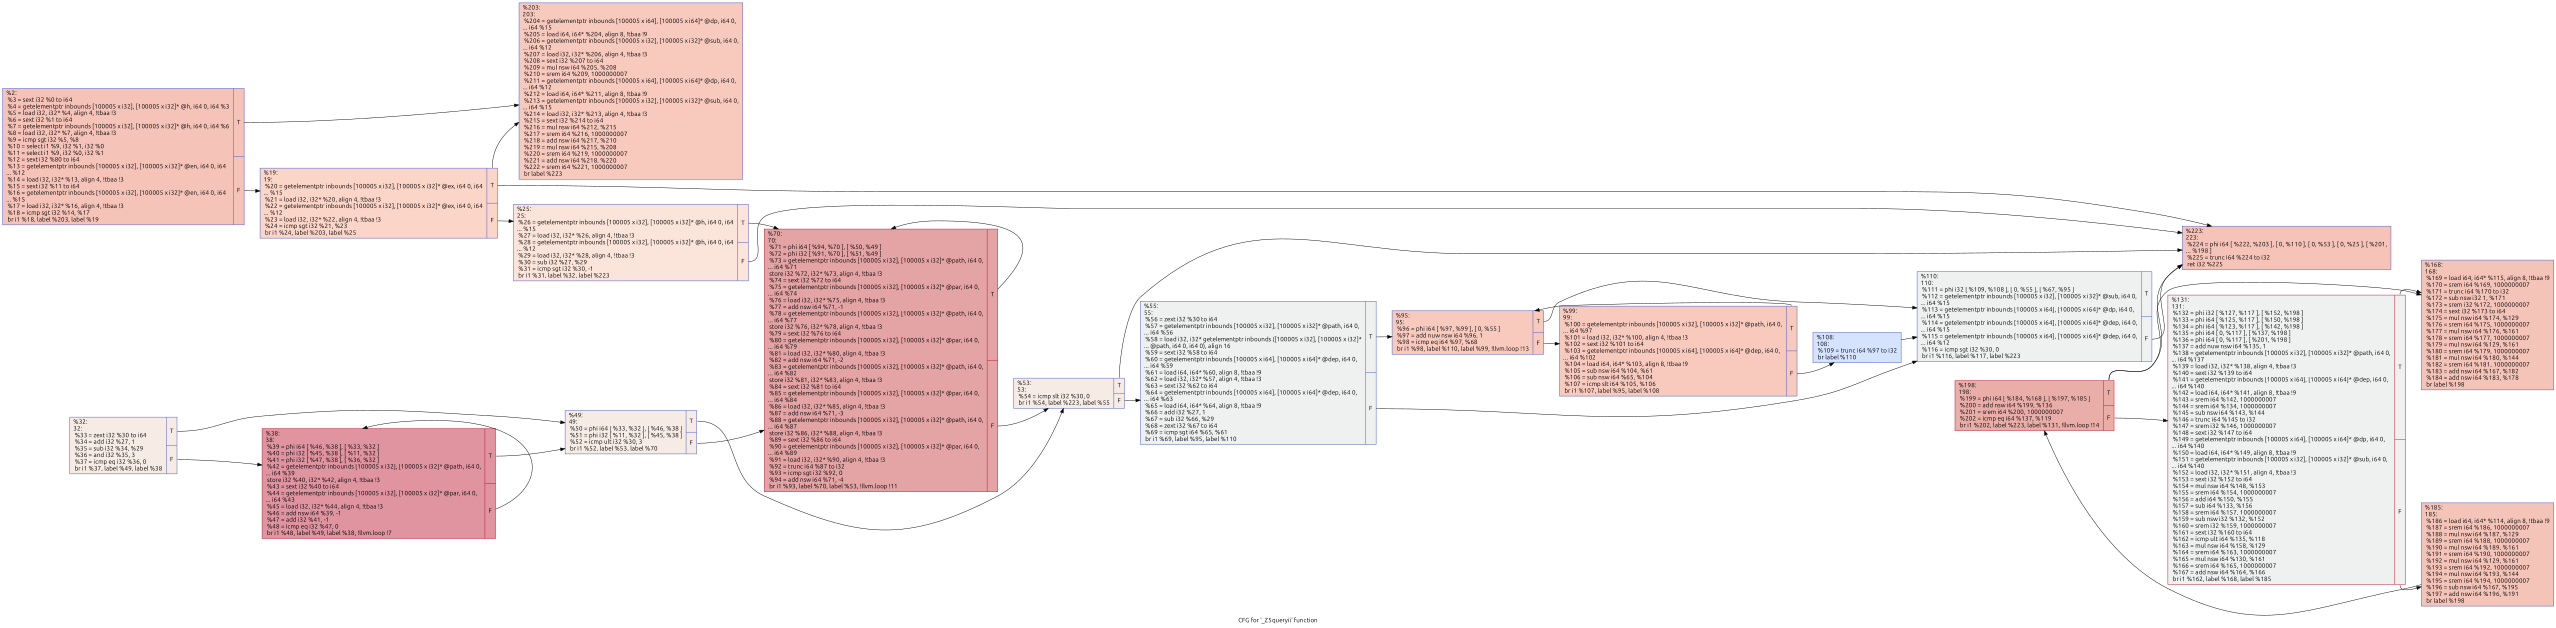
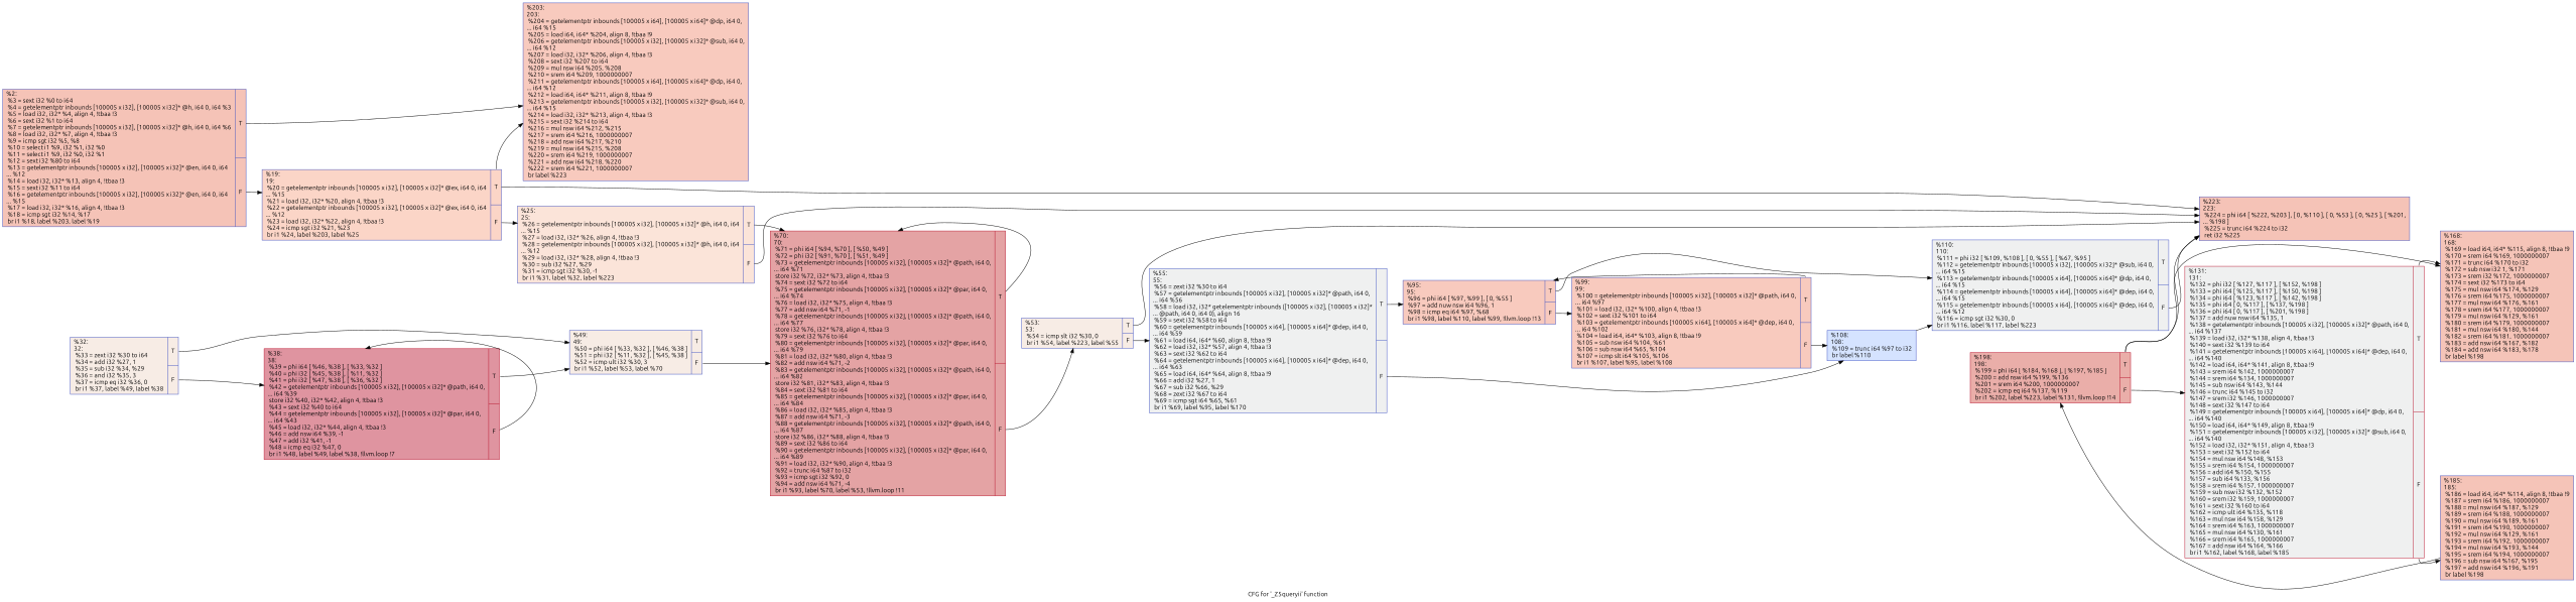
  digraph {
    fontname=Ubuntu
    label="CFG for '_Z5queryii' function"
    rankdir=LR
    node [color="#3d50c3ff" fillcolor="#ef886b70" fontname=Ubuntu shape=record style=filled]
    edge [fontname=Ubuntu tailport=s0]
    n1 [fillcolor="#e8765c70" label="{%2:\l  %3 = sext i32 %0 to i64\l  %4 = getelementptr inbounds [100005 x i32], [100005 x i32]* @h, i64 0, i64 %3\l  %5 = load i32, i32* %4, align 4, !tbaa !3\l  %6 = sext i32 %1 to i64\l  %7 = getelementptr inbounds [100005 x i32], [100005 x i32]* @h, i64 0, i64 %6\l  %8 = load i32, i32* %7, align 4, !tbaa !3\l  %9 = icmp sgt i32 %5, %8\l  %10 = select i1 %9, i32 %1, i32 %0\l  %11 = select i1 %9, i32 %0, i32 %1\l  %12 = sext i32 %80 to i64\l  %13 = getelementptr inbounds [100005 x i32], [100005 x i32]* @en, i64 0, i64\l... %12\l  %14 = load i32, i32* %13, align 4, !tbaa !3\l  %15 = sext i32 %11 to i64\l  %16 = getelementptr inbounds [100005 x i32], [100005 x i32]* @en, i64 0, i64\l... %15\l  %17 = load i32, i32* %16, align 4, !tbaa !3\l  %18 = icmp sgt i32 %14, %17\l  br i1 %18, label %203, label %19\l|{<s0>T|<s1>F}}"]
    n2 [label="{%203:\l203:                                              \l  %204 = getelementptr inbounds [100005 x i64], [100005 x i64]* @dp, i64 0,\l... i64 %15\l  %205 = load i64, i64* %204, align 8, !tbaa !9\l  %206 = getelementptr inbounds [100005 x i32], [100005 x i32]* @sub, i64 0,\l... i64 %12\l  %207 = load i32, i32* %206, align 4, !tbaa !3\l  %208 = sext i32 %207 to i64\l  %209 = mul nsw i64 %205, %208\l  %210 = srem i64 %209, 1000000007\l  %211 = getelementptr inbounds [100005 x i64], [100005 x i64]* @dp, i64 0,\l... i64 %12\l  %212 = load i64, i64* %211, align 8, !tbaa !9\l  %213 = getelementptr inbounds [100005 x i32], [100005 x i32]* @sub, i64 0,\l... i64 %15\l  %214 = load i32, i32* %213, align 4, !tbaa !3\l  %215 = sext i32 %214 to i64\l  %216 = mul nsw i64 %212, %215\l  %217 = srem i64 %216, 1000000007\l  %218 = add nsw i64 %217, %210\l  %219 = mul nsw i64 %215, %208\l  %220 = srem i64 %219, 1000000007\l  %221 = add nsw i64 %218, %220\l  %222 = srem i64 %221, 1000000007\l  br label %223\l}"]
    n3 [fillcolor="#f5a08170" label="{%19:\l19:                                               \l  %20 = getelementptr inbounds [100005 x i32], [100005 x i32]* @ex, i64 0, i64\l... %15\l  %21 = load i32, i32* %20, align 4, !tbaa !3\l  %22 = getelementptr inbounds [100005 x i32], [100005 x i32]* @ex, i64 0, i64\l... %12\l  %23 = load i32, i32* %22, align 4, !tbaa !3\l  %24 = icmp sgt i32 %21, %23\l  br i1 %24, label %203, label %25\l|{<s0>T|<s1>F}}"]
    n4 [fillcolor="#e8765c70" label="{%223:\l223:                                              \l  %224 = phi i64 [ %222, %203 ], [ 0, %110 ], [ 0, %53 ], [ 0, %25 ], [ %201,\l... %198 ]\l  %225 = trunc i64 %224 to i32\l  ret i32 %225\l}"]
    n5 [fillcolor="#f5c1a970" label="{%25:\l25:                                               \l  %26 = getelementptr inbounds [100005 x i32], [100005 x i32]* @h, i64 0, i64\l... %15\l  %27 = load i32, i32* %26, align 4, !tbaa !3\l  %28 = getelementptr inbounds [100005 x i32], [100005 x i32]* @h, i64 0, i64\l... %12\l  %29 = load i32, i32* %28, align 4, !tbaa !3\l  %30 = sub i32 %27, %29\l  %31 = icmp sgt i32 %30, -1\l  br i1 %31, label %32, label %223\l|{<s0>T|<s1>F}}"]
    n6 [color="#b70d28ff" fillcolor="#c32e3170" label="{%70:\l70:                                               \l  %71 = phi i64 [ %94, %70 ], [ %50, %49 ]\l  %72 = phi i32 [ %91, %70 ], [ %51, %49 ]\l  %73 = getelementptr inbounds [100005 x i32], [100005 x i32]* @path, i64 0,\l... i64 %71\l  store i32 %72, i32* %73, align 4, !tbaa !3\l  %74 = sext i32 %72 to i64\l  %75 = getelementptr inbounds [100005 x i32], [100005 x i32]* @par, i64 0,\l... i64 %74\l  %76 = load i32, i32* %75, align 4, !tbaa !3\l  %77 = add nsw i64 %71, -1\l  %78 = getelementptr inbounds [100005 x i32], [100005 x i32]* @path, i64 0,\l... i64 %77\l  store i32 %76, i32* %78, align 4, !tbaa !3\l  %79 = sext i32 %76 to i64\l  %80 = getelementptr inbounds [100005 x i32], [100005 x i32]* @par, i64 0,\l... i64 %79\l  %81 = load i32, i32* %80, align 4, !tbaa !3\l  %82 = add nsw i64 %71, -2\l  %83 = getelementptr inbounds [100005 x i32], [100005 x i32]* @path, i64 0,\l... i64 %82\l  store i32 %81, i32* %83, align 4, !tbaa !3\l  %84 = sext i32 %81 to i64\l  %85 = getelementptr inbounds [100005 x i32], [100005 x i32]* @par, i64 0,\l... i64 %84\l  %86 = load i32, i32* %85, align 4, !tbaa !3\l  %87 = add nsw i64 %71, -3\l  %88 = getelementptr inbounds [100005 x i32], [100005 x i32]* @path, i64 0,\l... i64 %87\l  store i32 %86, i32* %88, align 4, !tbaa !3\l  %89 = sext i32 %86 to i64\l  %90 = getelementptr inbounds [100005 x i32], [100005 x i32]* @par, i64 0,\l... i64 %89\l  %91 = load i32, i32* %90, align 4, !tbaa !3\l  %92 = trunc i64 %87 to i32\l  %93 = icmp sgt i32 %92, 0\l  %94 = add nsw i64 %71, -4\l  br i1 %93, label %70, label %53, !llvm.loop !11\l|{<s0>T|<s1>F}}"]
    n7 [fillcolor="#ecd3c570" label="{%32:\l32:                                               \l  %33 = zext i32 %30 to i64\l  %34 = add i32 %27, 1\l  %35 = sub i32 %34, %29\l  %36 = and i32 %35, 3\l  %37 = icmp eq i32 %36, 0\l  br i1 %37, label %49, label %38\l|{<s0>T|<s1>F}}"]
    n8 [fillcolor="#ecd3c570" label="{%49:\l49:                                               \l  %50 = phi i64 [ %33, %32 ], [ %46, %38 ]\l  %51 = phi i32 [ %11, %32 ], [ %45, %38 ]\l  %52 = icmp ult i32 %30, 3\l  br i1 %52, label %53, label %70\l|{<s0>T|<s1>F}}"]
    n9 [color="#b70d28ff" fillcolor="#b70d2870" label="{%38:\l38:                                               \l  %39 = phi i64 [ %46, %38 ], [ %33, %32 ]\l  %40 = phi i32 [ %45, %38 ], [ %11, %32 ]\l  %41 = phi i32 [ %47, %38 ], [ %36, %32 ]\l  %42 = getelementptr inbounds [100005 x i32], [100005 x i32]* @path, i64 0,\l... i64 %39\l  store i32 %40, i32* %42, align 4, !tbaa !3\l  %43 = sext i32 %40 to i64\l  %44 = getelementptr inbounds [100005 x i32], [100005 x i32]* @par, i64 0,\l... i64 %43\l  %45 = load i32, i32* %44, align 4, !tbaa !3\l  %46 = add nsw i64 %39, -1\l  %47 = add i32 %41, -1\l  %48 = icmp eq i32 %47, 0\l  br i1 %48, label %49, label %38, !llvm.loop !7\l|{<s0>T|<s1>F}}"]
    n10 [fillcolor="#ecd3c570" label="{%53:\l53:                                               \l  %54 = icmp slt i32 %30, 0\l  br i1 %54, label %223, label %55\l|{<s0>T|<s1>F}}"]
-   n11 [fillcolor="#dbdcde70" label="{%55:\l55:                                               \l  %56 = zext i32 %30 to i64\l  %57 = getelementptr inbounds [100005 x i32], [100005 x i32]* @path, i64 0,\l... i64 %56\l  %58 = load i32, i32* getelementptr inbounds ([100005 x i32], [100005 x i32]*\l... @path, i64 0, i64 0), align 16\l  %59 = sext i32 %58 to i64\l  %60 = getelementptr inbounds [100005 x i64], [100005 x i64]* @dep, i64 0,\l... i64 %59\l  %61 = load i64, i64* %60, align 8, !tbaa !9\l  %62 = load i32, i32* %57, align 4, !tbaa !3\l  %63 = sext i32 %62 to i64\l  %64 = getelementptr inbounds [100005 x i64], [100005 x i64]* @dep, i64 0,\l... i64 %63\l  %65 = load i64, i64* %64, align 8, !tbaa !9\l  %66 = add i32 %27, 1\l  %67 = sub i32 %66, %29\l  %68 = zext i32 %67 to i64\l  %69 = icmp sgt i64 %65, %61\l  br i1 %69, label %95, label %110\l|{<s0>T|<s1>F}}"]
+   n11 [fillcolor="#dbdcde70" label="{%55:\l55:                                               \l  %56 = zext i32 %30 to i64\l  %57 = getelementptr inbounds [100005 x i32], [100005 x i32]* @path, i64 0,\l... i64 %56\l  %58 = load i32, i32* getelementptr inbounds ([100005 x i32], [100005 x i32]*\l... @path, i64 0, i64 0), align 16\l  %59 = sext i32 %58 to i64\l  %60 = getelementptr inbounds [100005 x i64], [100005 x i64]* @dep, i64 0,\l... i64 %59\l  %61 = load i64, i64* %60, align 8, !tbaa !9\l  %62 = load i32, i32* %57, align 4, !tbaa !3\l  %63 = sext i32 %62 to i64\l  %64 = getelementptr inbounds [100005 x i64], [100005 x i64]* @dep, i64 0,\l... i64 %63\l  %65 = load i64, i64* %64, align 8, !tbaa !9\l  %66 = add i32 %27, 1\l  %67 = sub i32 %66, %29\l  %68 = zext i32 %67 to i64\l  %69 = icmp sgt i64 %65, %61\l  br i1 %69, label %95, label %170\l|{<s0>T|<s1>F}}"]
    n12 [label="{%95:\l95:                                               \l  %96 = phi i64 [ %97, %99 ], [ 0, %55 ]\l  %97 = add nuw nsw i64 %96, 1\l  %98 = icmp eq i64 %97, %68\l  br i1 %98, label %110, label %99, !llvm.loop !13\l|{<s0>T|<s1>F}}"]
    n13 [fillcolor="#dbdcde70" label="{%110:\l110:                                              \l  %111 = phi i32 [ %109, %108 ], [ 0, %55 ], [ %67, %95 ]\l  %112 = getelementptr inbounds [100005 x i32], [100005 x i32]* @sub, i64 0,\l... i64 %15\l  %113 = getelementptr inbounds [100005 x i64], [100005 x i64]* @dp, i64 0,\l... i64 %15\l  %114 = getelementptr inbounds [100005 x i64], [100005 x i64]* @dep, i64 0,\l... i64 %15\l  %115 = getelementptr inbounds [100005 x i64], [100005 x i64]* @dep, i64 0,\l... i64 %12\l  %116 = icmp sgt i32 %30, 0\l  br i1 %116, label %117, label %223\l|{<s0>T|<s1>F}}"]
    n14 [label="{%99:\l99:                                               \l  %100 = getelementptr inbounds [100005 x i32], [100005 x i32]* @path, i64 0,\l... i64 %97\l  %101 = load i32, i32* %100, align 4, !tbaa !3\l  %102 = sext i32 %101 to i64\l  %103 = getelementptr inbounds [100005 x i64], [100005 x i64]* @dep, i64 0,\l... i64 %102\l  %104 = load i64, i64* %103, align 8, !tbaa !9\l  %105 = sub nsw i64 %104, %61\l  %106 = sub nsw i64 %65, %104\l  %107 = icmp slt i64 %105, %106\l  br i1 %107, label %95, label %108\l|{<s0>T|<s1>F}}"]
    n15 [fillcolor="#a1c0ff70" label="{%108:\l108:                                              \l  %109 = trunc i64 %97 to i32\l  br label %110\l}"]
    n16 [color="#b70d28ff" fillcolor="#dbdcde70" label="{%131:\l131:                                              \l  %132 = phi i32 [ %127, %117 ], [ %152, %198 ]\l  %133 = phi i64 [ %125, %117 ], [ %150, %198 ]\l  %134 = phi i64 [ %123, %117 ], [ %142, %198 ]\l  %135 = phi i64 [ 0, %117 ], [ %137, %198 ]\l  %136 = phi i64 [ 0, %117 ], [ %201, %198 ]\l  %137 = add nuw nsw i64 %135, 1\l  %138 = getelementptr inbounds [100005 x i32], [100005 x i32]* @path, i64 0,\l... i64 %137\l  %139 = load i32, i32* %138, align 4, !tbaa !3\l  %140 = sext i32 %139 to i64\l  %141 = getelementptr inbounds [100005 x i64], [100005 x i64]* @dep, i64 0,\l... i64 %140\l  %142 = load i64, i64* %141, align 8, !tbaa !9\l  %143 = srem i64 %142, 1000000007\l  %144 = srem i64 %134, 1000000007\l  %145 = sub nsw i64 %143, %144\l  %146 = trunc i64 %145 to i32\l  %147 = srem i32 %146, 1000000007\l  %148 = sext i32 %147 to i64\l  %149 = getelementptr inbounds [100005 x i64], [100005 x i64]* @dp, i64 0,\l... i64 %140\l  %150 = load i64, i64* %149, align 8, !tbaa !9\l  %151 = getelementptr inbounds [100005 x i32], [100005 x i32]* @sub, i64 0,\l... i64 %140\l  %152 = load i32, i32* %151, align 4, !tbaa !3\l  %153 = sext i32 %152 to i64\l  %154 = mul nsw i64 %148, %153\l  %155 = srem i64 %154, 1000000007\l  %156 = add i64 %150, %155\l  %157 = sub i64 %133, %156\l  %158 = srem i64 %157, 1000000007\l  %159 = sub nsw i32 %132, %152\l  %160 = srem i32 %159, 1000000007\l  %161 = sext i32 %160 to i64\l  %162 = icmp ult i64 %135, %118\l  %163 = mul nsw i64 %158, %129\l  %164 = srem i64 %163, 1000000007\l  %165 = mul nsw i64 %130, %161\l  %166 = srem i64 %165, 1000000007\l  %167 = add nsw i64 %164, %166\l  br i1 %162, label %168, label %185\l|{<s0>T|<s1>F}}"]
    n17 [fillcolor="#e97a5f70" label="{%168:\l168:                                              \l  %169 = load i64, i64* %115, align 8, !tbaa !9\l  %170 = srem i64 %169, 1000000007\l  %171 = trunc i64 %170 to i32\l  %172 = sub nsw i32 1, %171\l  %173 = srem i32 %172, 1000000007\l  %174 = sext i32 %173 to i64\l  %175 = mul nsw i64 %174, %129\l  %176 = srem i64 %175, 1000000007\l  %177 = mul nsw i64 %176, %161\l  %178 = srem i64 %177, 1000000007\l  %179 = mul nsw i64 %129, %161\l  %180 = srem i64 %179, 1000000007\l  %181 = mul nsw i64 %180, %144\l  %182 = srem i64 %181, 1000000007\l  %183 = add nsw i64 %167, %182\l  %184 = add nsw i64 %183, %178\l  br label %198\l}"]
    n18 [fillcolor="#e97a5f70" label="{%185:\l185:                                              \l  %186 = load i64, i64* %114, align 8, !tbaa !9\l  %187 = srem i64 %186, 1000000007\l  %188 = mul nsw i64 %187, %129\l  %189 = srem i64 %188, 1000000007\l  %190 = mul nsw i64 %189, %161\l  %191 = srem i64 %190, 1000000007\l  %192 = mul nsw i64 %129, %161\l  %193 = srem i64 %192, 1000000007\l  %194 = mul nsw i64 %193, %144\l  %195 = srem i64 %194, 1000000007\l  %196 = sub nsw i64 %167, %195\l  %197 = add nsw i64 %196, %191\l  br label %198\l}"]
    n19 [color="#b70d28ff" fillcolor="#d0473d70" label="{%198:\l198:                                              \l  %199 = phi i64 [ %184, %168 ], [ %197, %185 ]\l  %200 = add nsw i64 %199, %136\l  %201 = srem i64 %200, 1000000007\l  %202 = icmp eq i64 %137, %119\l  br i1 %202, label %223, label %131, !llvm.loop !14\l|{<s0>T|<s1>F}}"]
    n1 -> n2
    n1 -> n3 [tailport=s1]
    n3 -> n2
    n3 -> n4
    n3 -> n5 [tailport=s1]
    n5 -> n4 [tailport=s1]
    n5 -> n6
    n6 -> n6
    n6 -> n10 [tailport=s1]
    n7 -> n8
    n7 -> n9 [tailport=s1]
    n8 -> n6 [tailport=s1]
-   n8 -> n10
    n9 -> n8
    n9 -> n9 [tailport=s1]
    n10 -> n4
    n10 -> n11 [tailport=s1]
    n11 -> n12
-   n11 -> n13 [tailport=s1]
+   n11 -> n15 [tailport=s1]
    n12 -> n13
    n12 -> n14 [tailport=s1]
    n13 -> n4 [tailport=s1]
    n14 -> n12
    n14 -> n15 [tailport=s1]
    n15 -> n13
    n16 -> n17
    n16 -> n18 [tailport=s1]
    n18 -> n19
    n19 -> n4
    n19 -> n16 [tailport=s1]
    n19 -> n17
  }
